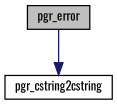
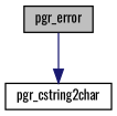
  digraph {
    rankdir=TB
    fontname=Oswald
    node [color=black fontname=Oswald fontsize=10 shape=record style=filled]
    n1 [fillcolor=grey75 fontcolor=black height=0.2 label=pgr_error width=0.4]
-   n2 [fillcolor=white height=0.2 label=pgr_cstring2cstring width=0.4]
+   n2 [fillcolor=white height=0.2 label=pgr_cstring2char width=0.4]
    n1 -> n2 [color=midnightblue fontname=Oswald fontsize=10 labelfontname=Helvetica labelfontsize=10 style=solid]
  }
